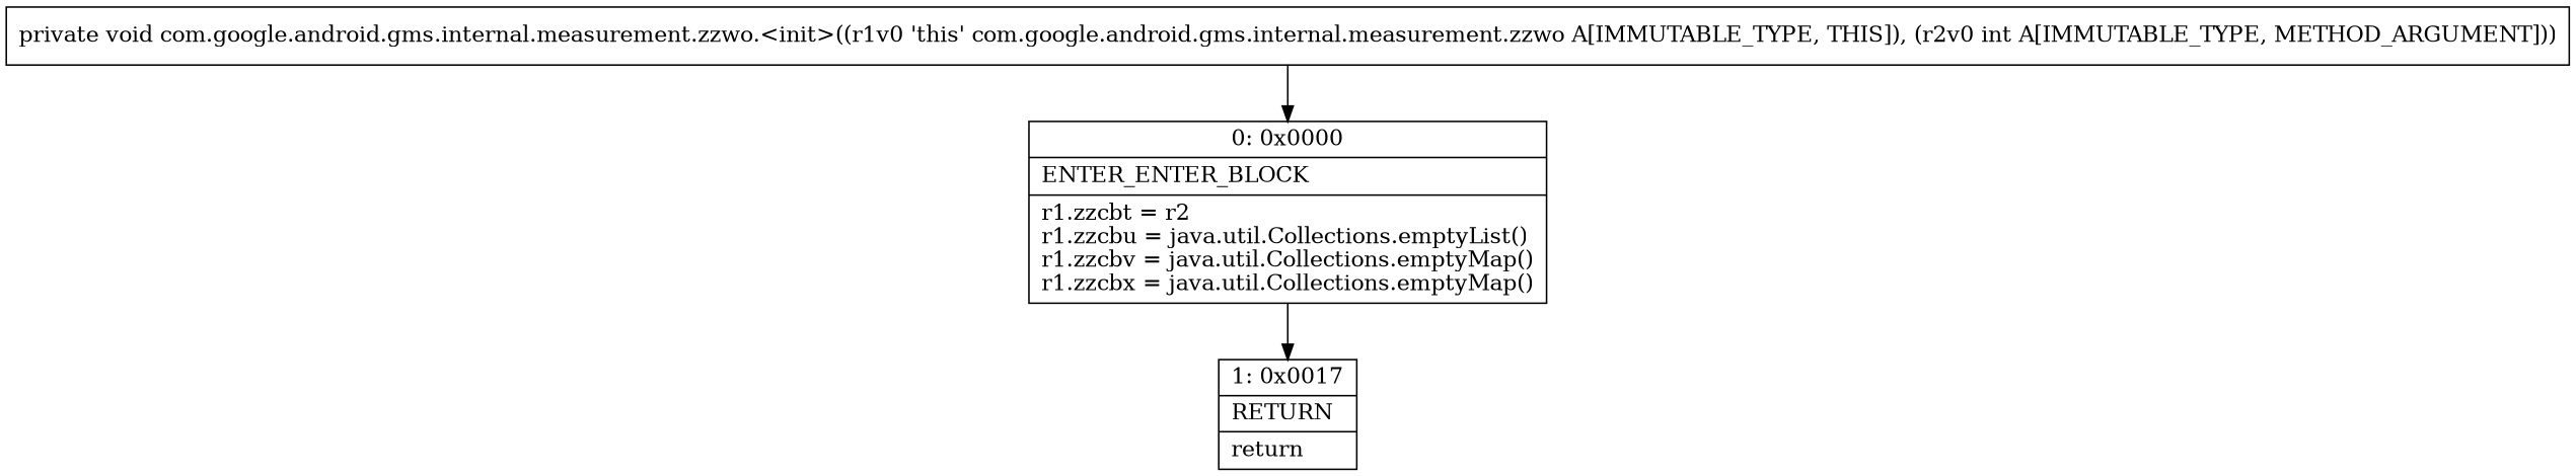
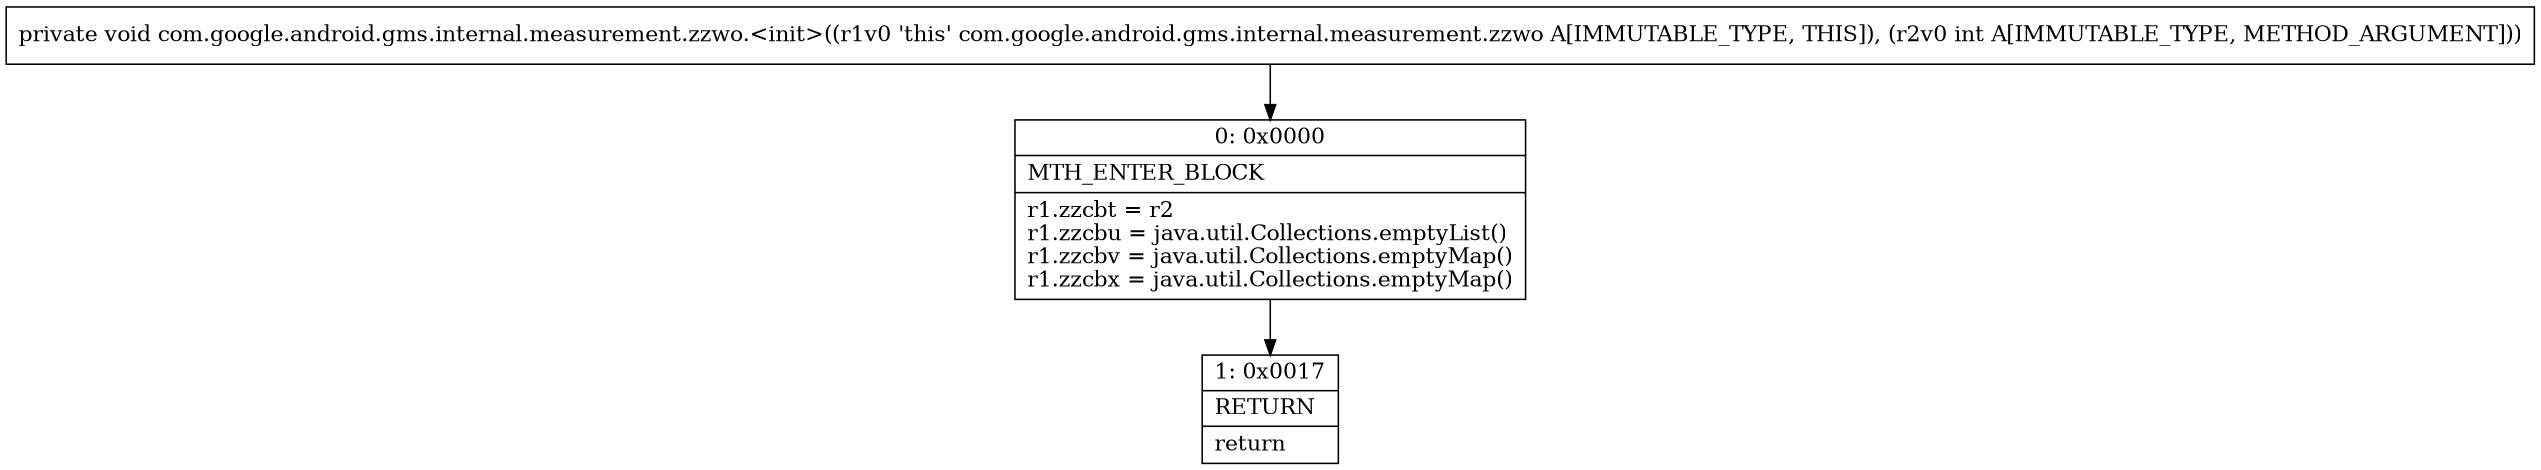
  digraph {
    node [shape=record]
-   n1 [label="{0\:\ 0x0000|ENTER_ENTER_BLOCK\l|r1.zzcbt = r2\lr1.zzcbu = java.util.Collections.emptyList()\lr1.zzcbv = java.util.Collections.emptyMap()\lr1.zzcbx = java.util.Collections.emptyMap()\l}"]
+   n1 [label="{0\:\ 0x0000|MTH_ENTER_BLOCK\l|r1.zzcbt = r2\lr1.zzcbu = java.util.Collections.emptyList()\lr1.zzcbv = java.util.Collections.emptyMap()\lr1.zzcbx = java.util.Collections.emptyMap()\l}"]
    n2 [label="{1\:\ 0x0017|RETURN\l|return\l}"]
    n3 [label="{private void com.google.android.gms.internal.measurement.zzwo.\<init\>((r1v0 'this' com.google.android.gms.internal.measurement.zzwo A[IMMUTABLE_TYPE, THIS]), (r2v0 int A[IMMUTABLE_TYPE, METHOD_ARGUMENT])) }"]
    n1 -> n2
    n3 -> n1
  }
